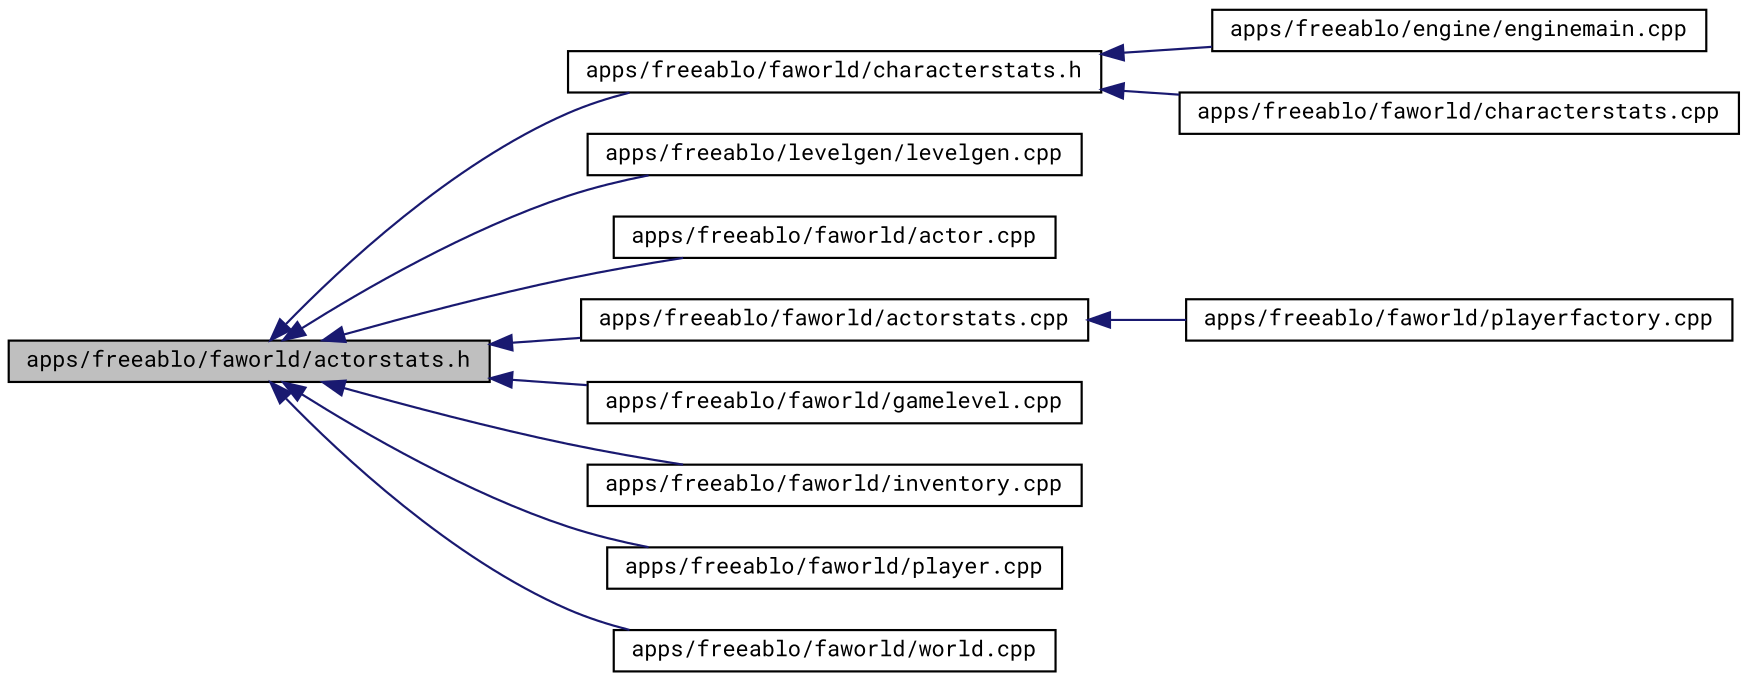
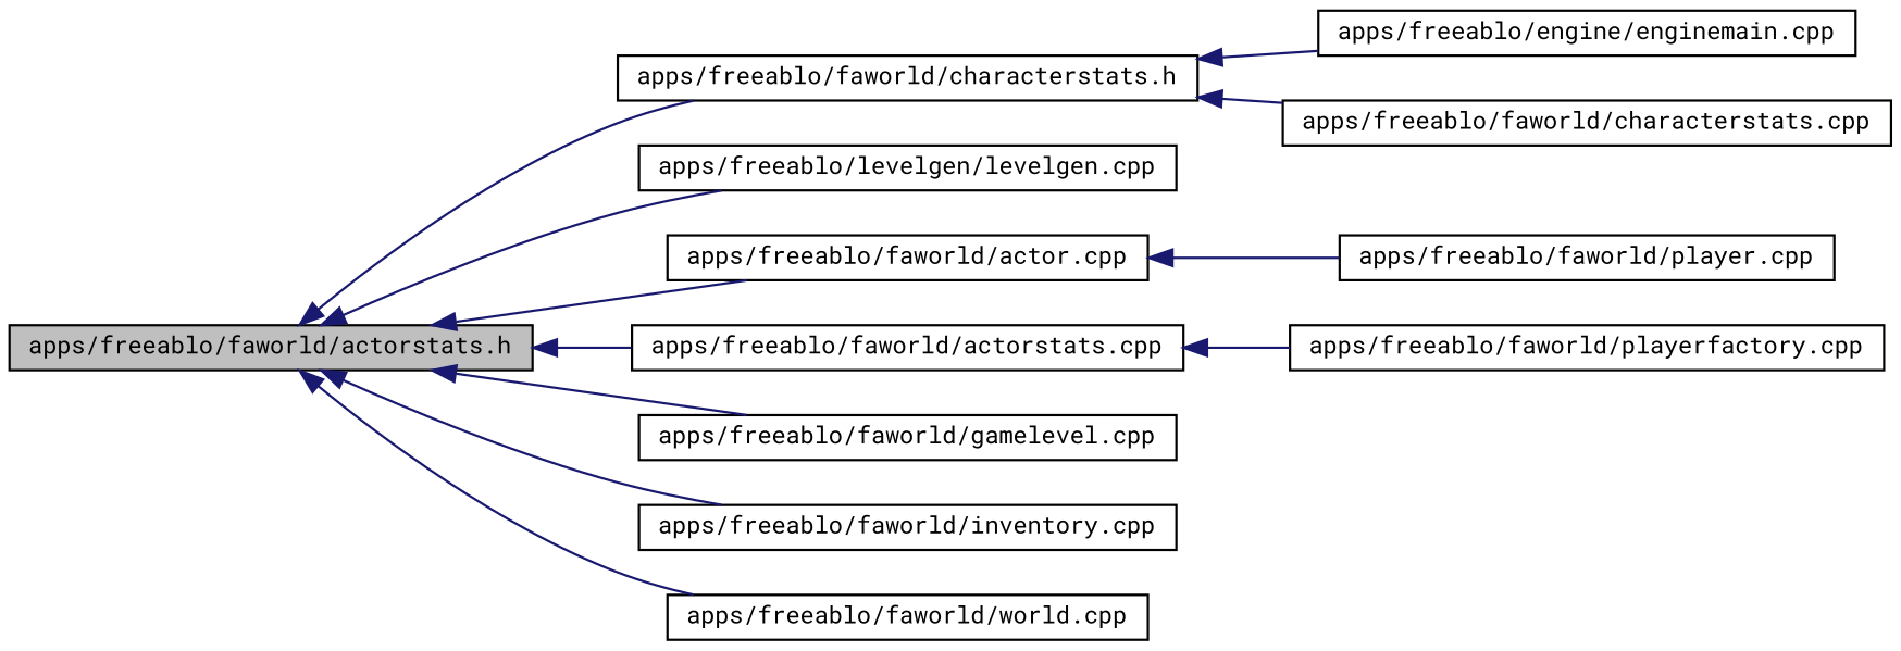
  digraph {
    fontname="Roboto Mono"
    rankdir=LR
    node [color=black fillcolor=white fontname="Roboto Mono" fontsize=10 shape=record style=filled]
    edge [color=midnightblue dir=back fontname="Roboto Mono" fontsize=10 labelfontname=Helvetica labelfontsize=10 style=solid]
    n1 [fillcolor=grey75 fontcolor=black height=0.2 label="apps/freeablo/faworld/actorstats.h" width=0.4]
    n2 [height=0.2 label="apps/freeablo/faworld/characterstats.h" width=0.4]
    n3 [height=0.2 label="apps/freeablo/levelgen/levelgen.cpp" width=0.4]
    n4 [height=0.2 label="apps/freeablo/faworld/actor.cpp" width=0.4]
    n5 [height=0.2 label="apps/freeablo/faworld/actorstats.cpp" width=0.4]
    n6 [height=0.2 label="apps/freeablo/faworld/gamelevel.cpp" width=0.4]
    n7 [height=0.2 label="apps/freeablo/faworld/inventory.cpp" width=0.4]
    n8 [height=0.2 label="apps/freeablo/faworld/player.cpp" width=0.4]
    n9 [height=0.2 label="apps/freeablo/faworld/world.cpp" width=0.4]
    n10 [height=0.2 label="apps/freeablo/engine/enginemain.cpp" width=0.4]
    n11 [height=0.2 label="apps/freeablo/faworld/characterstats.cpp" width=0.4]
    n12 [height=0.2 label="apps/freeablo/faworld/playerfactory.cpp" width=0.4]
    n1 -> n2
    n1 -> n3
    n1 -> n4
    n1 -> n5
    n1 -> n6
    n1 -> n7
-   n1 -> n8
+   n4 -> n8
    n1 -> n9
    n2 -> n10
    n2 -> n11
    n5 -> n12
  }
